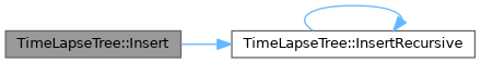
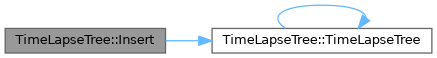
  digraph {
    rankdir=LR
    node [fontname=Helvetica fontsize=10 shape=box style=filled]
    edge [color=steelblue1 fontname=Helvetica fontsize=10 labelfontname=Helvetica labelfontsize=10 style=solid]
    n1 [color=gray40 fillcolor=grey60 fontcolor=black height=0.2 label="TimeLapseTree::Insert" width=0.4]
-   n2 [color=grey40 fillcolor=white height=0.2 label="TimeLapseTree::InsertRecursive" width=0.4]
+   n2 [color=grey40 fillcolor=white height=0.2 label="TimeLapseTree::TimeLapseTree" width=0.4]
    n1 -> n2
    n2 -> n2
  }
